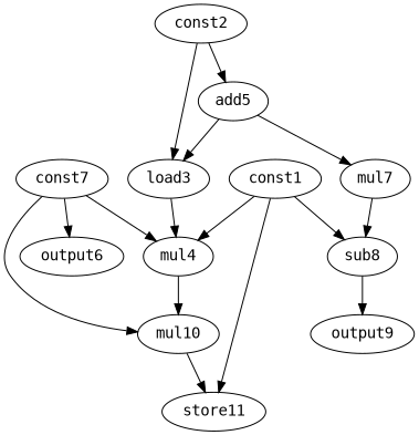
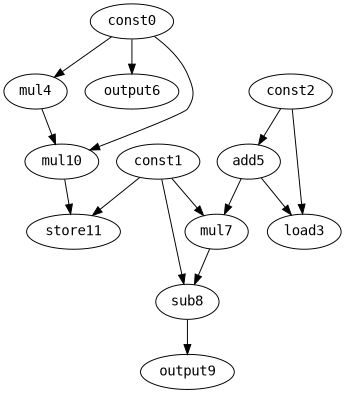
  digraph {
    fontname="DejaVu Sans Mono"
    node [fontname="DejaVu Sans Mono" opcode=mul]
    edge [fontname="DejaVu Sans Mono" operand=0]
    mul4
-   const0 [opcode=const label=const7]
+   const0 [opcode=const]
    output6 [opcode=output]
    mul10
    store11 [opcode=store]
    mul7
    const1 [opcode=const]
    sub8 [opcode=sub]
    output9 [opcode=output]
    load3 [opcode=load]
    const2 [opcode=const]
    add5 [opcode=add]
    mul4 -> mul10 [operand=1]
    const0 -> mul4
    const0 -> output6
    const0 -> mul10
    mul10 -> store11 [operand=1]
    mul7 -> sub8
    const1 -> store11
-   const1 -> mul4
+   const1 -> mul7
    const1 -> sub8 [operand=1]
    sub8 -> output9
-   load3 -> mul4 [operand=1]
    const2 -> load3
    const2 -> add5
    add5 -> mul7 [operand=1]
    add5 -> load3 [operand=1]
  }
